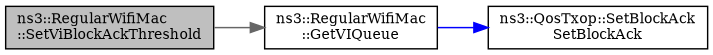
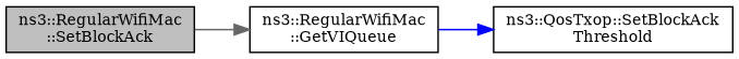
  digraph {
    fontname="DejaVu Serif"
    rankdir=LR
    node [color=black fillcolor=white fontname="DejaVu Serif" fontsize=10 shape=record style=filled]
    edge [fontname="DejaVu Serif" fontsize=10 labelfontname=Helvetica labelfontsize=10 style=solid]
-   n1 [fillcolor=grey75 fontcolor=black height=0.2 label="ns3::RegularWifiMac\l::SetViBlockAckThreshold" width=0.4]
+   n1 [fillcolor=grey75 fontcolor=black height=0.2 label="ns3::RegularWifiMac\l::SetBlockAck" width=0.4]
    n2 [height=0.2 label="ns3::RegularWifiMac\l::GetVIQueue" width=0.4]
-   n3 [height=0.2 label="ns3::QosTxop::SetBlockAck\lSetBlockAck" width=0.4]
+   n3 [height=0.2 label="ns3::QosTxop::SetBlockAck\lThreshold" width=0.4]
    n1 -> n2 [color=gray40]
    n2 -> n3 [color=blue]
  }
